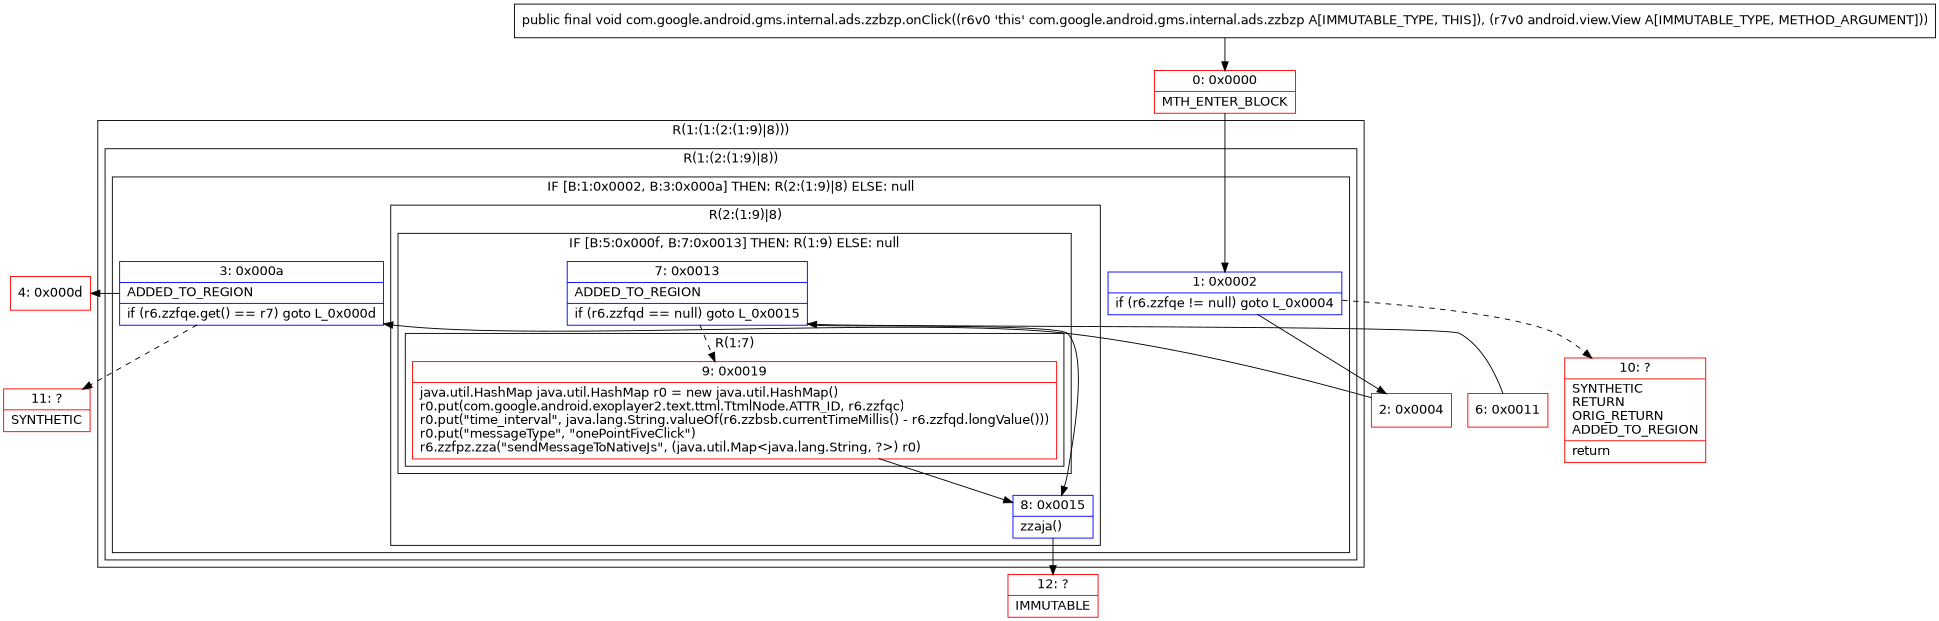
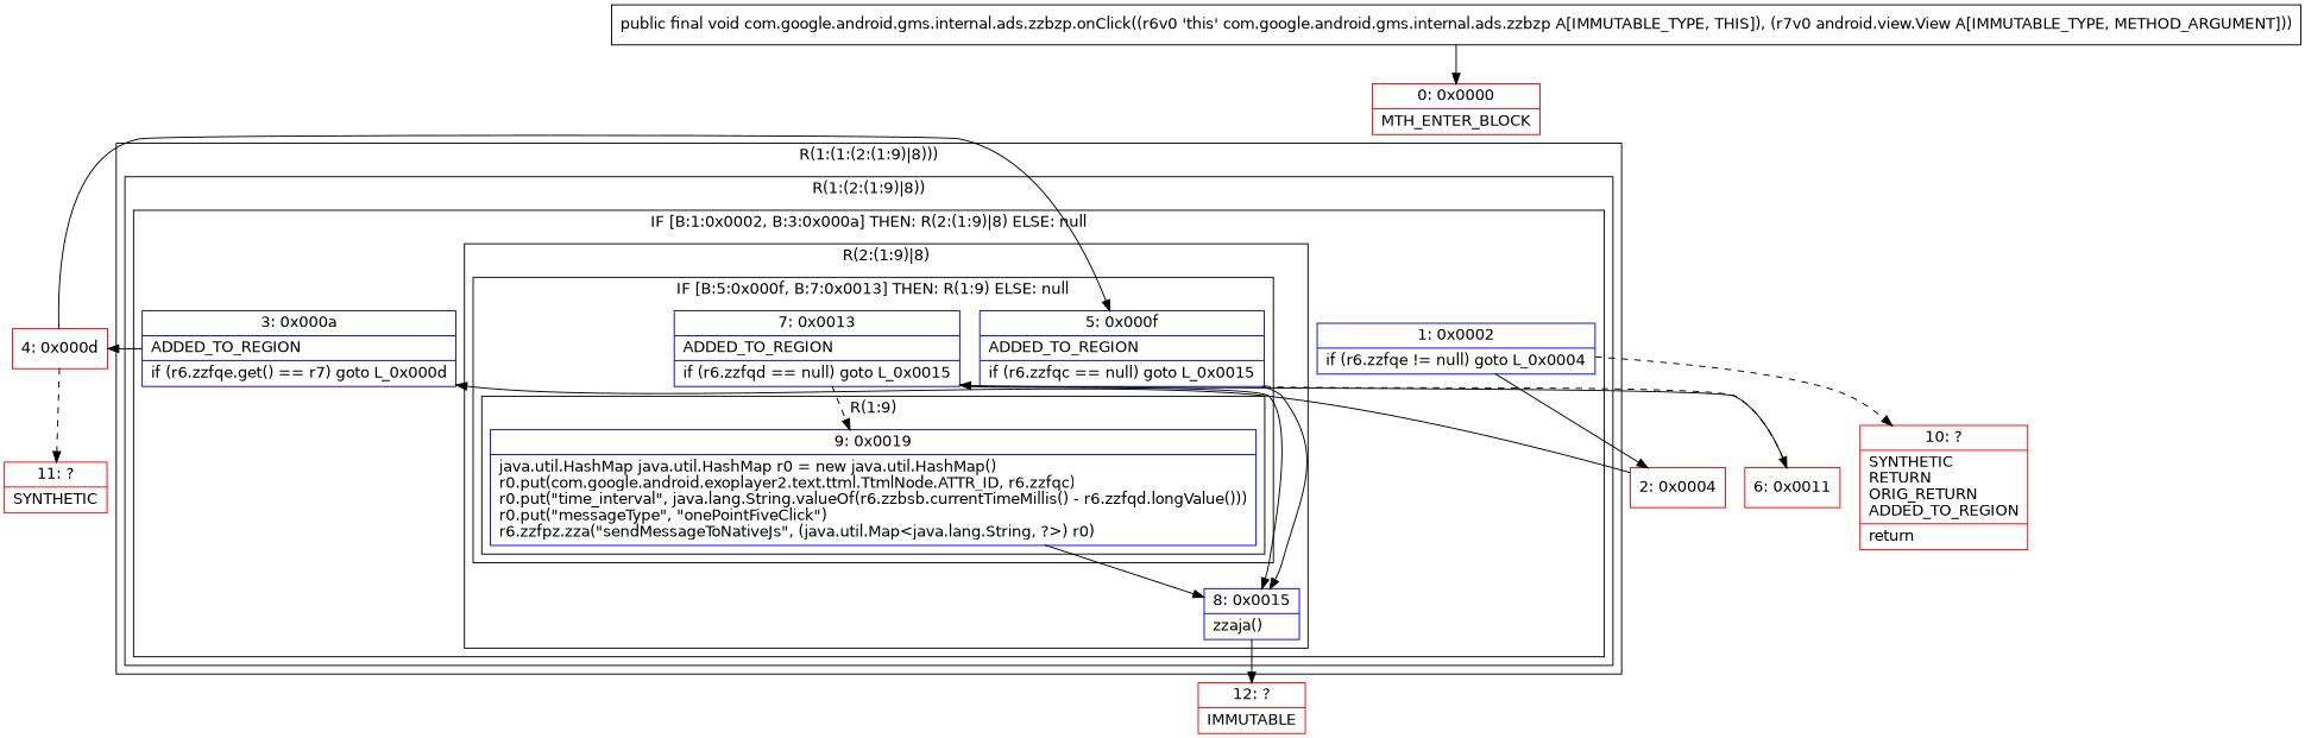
  digraph {
    fontname="DejaVu Sans"
    node [color=red fontname="DejaVu Sans" shape=record]
    edge [fontname="DejaVu Sans"]
-   n1 [label="{9\:\ 0x0019|java.util.HashMap java.util.HashMap r0 = new java.util.HashMap()\lr0.put(com.google.android.exoplayer2.text.ttml.TtmlNode.ATTR_ID, r6.zzfqc)\lr0.put(\"time_interval\", java.lang.String.valueOf(r6.zzbsb.currentTimeMillis() \- r6.zzfqd.longValue()))\lr0.put(\"messageType\", \"onePointFiveClick\")\lr6.zzfpz.zza(\"sendMessageToNativeJs\", (java.util.Map\<java.lang.String, ?\>) r0)\l}"]
+   n1 [color=blue label="{9\:\ 0x0019|java.util.HashMap java.util.HashMap r0 = new java.util.HashMap()\lr0.put(com.google.android.exoplayer2.text.ttml.TtmlNode.ATTR_ID, r6.zzfqc)\lr0.put(\"time_interval\", java.lang.String.valueOf(r6.zzbsb.currentTimeMillis() \- r6.zzfqd.longValue()))\lr0.put(\"messageType\", \"onePointFiveClick\")\lr6.zzfpz.zza(\"sendMessageToNativeJs\", (java.util.Map\<java.lang.String, ?\>) r0)\l}"]
+   n2 [color=blue label="{5\:\ 0x000f|ADDED_TO_REGION\l|if (r6.zzfqc == null) goto L_0x0015\l}"]
    n3 [color=blue label="{7\:\ 0x0013|ADDED_TO_REGION\l|if (r6.zzfqd == null) goto L_0x0015\l}"]
    n4 [color=blue label="{8\:\ 0x0015|zzaja()\l}"]
    n5 [color=blue label="{1\:\ 0x0002|if (r6.zzfqe != null) goto L_0x0004\l}"]
    n6 [color=blue label="{3\:\ 0x000a|ADDED_TO_REGION\l|if (r6.zzfqe.get() == r7) goto L_0x000d\l}"]
    n7 [label="{6\:\ 0x0011}"]
    n8 [label="{12\:\ ?|IMMUTABLE\l}"]
    n9 [label="{2\:\ 0x0004}"]
    n10 [label="{10\:\ ?|SYNTHETIC\lRETURN\lORIG_RETURN\lADDED_TO_REGION\l|return\l}"]
    n11 [label="{4\:\ 0x000d}"]
    n12 [label="{11\:\ ?|SYNTHETIC\l}"]
    n13 [label="{0\:\ 0x0000|MTH_ENTER_BLOCK\l}"]
    n14 [label="{public final void com.google.android.gms.internal.ads.zzbzp.onClick((r6v0 'this' com.google.android.gms.internal.ads.zzbzp A[IMMUTABLE_TYPE, THIS]), (r7v0 android.view.View A[IMMUTABLE_TYPE, METHOD_ARGUMENT])) }" color=""]
    subgraph cluster_1 {
      label="R(1:(1:(2:(1:9)|8)))"
      subgraph cluster_2 {
        label="R(1:(2:(1:9)|8))"
        subgraph cluster_3 {
          label="IF [B:1:0x0002, B:3:0x000a] THEN: R(2:(1:9)|8) ELSE: null"
          n5
          n6
          subgraph cluster_4 {
            label="R(2:(1:9)|8)"
            n4
            subgraph cluster_5 {
              label="IF [B:5:0x000f, B:7:0x0013] THEN: R(1:9) ELSE: null"
+             n2
              n3
              subgraph cluster_6 {
-               label="R(1:7)"
+               label="R(1:9)"
                n1
              }
            }
          }
        }
      }
    }
    n1 -> n4
+   n2 -> n4
+   n2 -> n7 [style=dashed]
    n3 -> n1 [style=dashed]
    n3 -> n4
    n4 -> n8
    n5 -> n9
    n5 -> n10 [style=dashed]
    n6 -> n11
-   n6 -> n12 [style=dashed]
+   n11 -> n12 [style=dashed]
    n7 -> n3
    n9 -> n6
-   n13 -> n5
+   n11 -> n2
    n14 -> n13
  }
